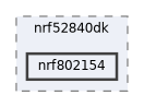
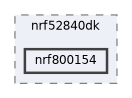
  digraph {
    compound=true
    rankdir=LR
-   n1 [color=grey25 fillcolor="#edf0f7" fontname=Helvetica fontsize=10 height=0.2 label=nrf802154 shape=box style="filled,bold" width=0.4]
+   n1 [color=grey25 fillcolor="#edf0f7" fontname=Helvetica fontsize=10 height=0.2 label=nrf800154 shape=box style="filled,bold" width=0.4]
    subgraph cluster_1 {
      bgcolor="#edf0f7"
      fontname=Helvetica
      fontsize=10
      label=nrf52840dk
      pencolor=grey50
      style="filled,dashed"
      n1
    }
  }
